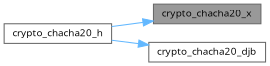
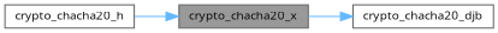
  digraph {
    fontname="Open Sans"
    rankdir=LR
    node [color=grey40 fillcolor=white fontname="Open Sans" fontsize=10 shape=box style=filled]
    edge [color=steelblue1 fontname="Open Sans" fontsize=10 labelfontname=Helvetica labelfontsize=10 style=solid]
    n1 [color=gray40 fillcolor=grey60 fontcolor=black height=0.2 label=crypto_chacha20_x width=0.4]
    n2 [height=0.2 label=crypto_chacha20_djb width=0.4]
    n3 [height=0.2 label=crypto_chacha20_h width=0.4]
-   n3 -> n2
+   n1 -> n2
    n3 -> n1
  }
